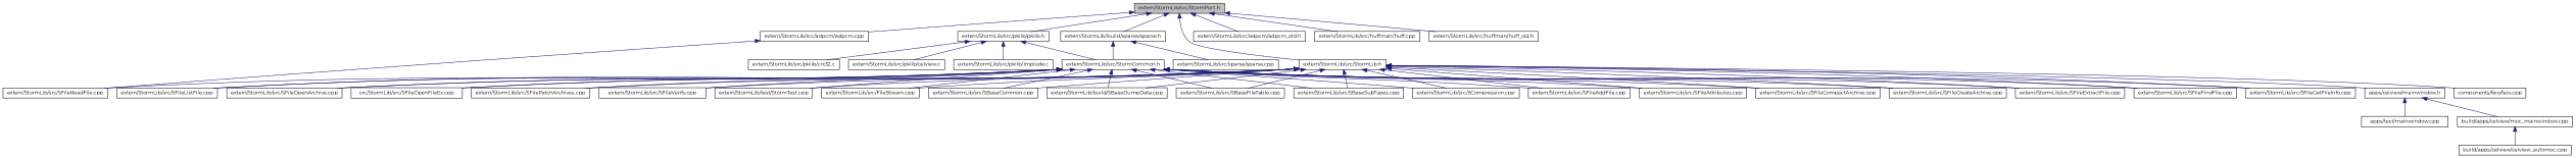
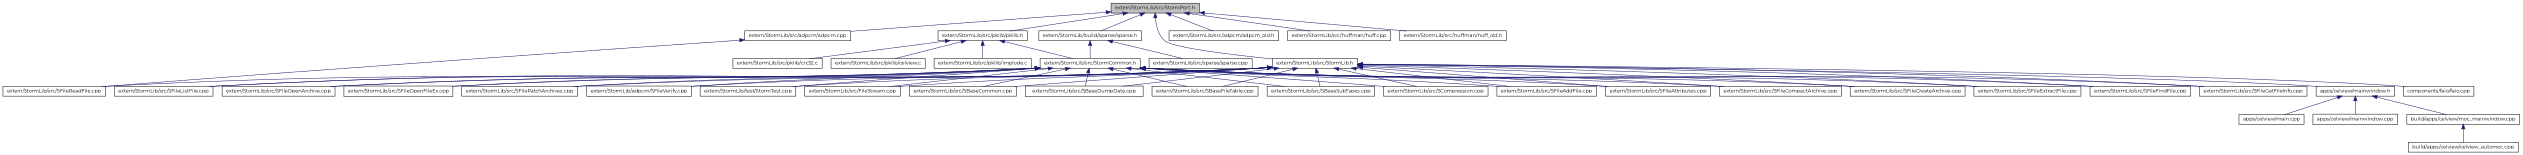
  digraph {
    fontname=Montserrat
    node [color=black fillcolor=white fontname=Montserrat fontsize=10 shape=record style=filled]
    edge [color=midnightblue dir=back fontname=Montserrat fontsize=10 labelfontname=Helvetica labelfontsize=10 style=solid]
    n1 [fillcolor=grey75 fontcolor=black height=0.2 label="extern/StormLib/src/StormPort.h" width=0.4]
    n2 [height=0.2 label="extern/StormLib/src/adpcm/adpcm.cpp" width=0.4]
    n3 [height=0.2 label="extern/StormLib/src/adpcm/adpcm_old.h" width=0.4]
    n4 [height=0.2 label="extern/StormLib/src/StormLib.h" width=0.4]
    n5 [height=0.2 label="extern/StormLib/src/pklib/pklib.h" width=0.4]
    n6 [height=0.2 label="extern/StormLib/build/sparse/sparse.h" width=0.4]
    n7 [height=0.2 label="extern/StormLib/src/huffman/huff.cpp" width=0.4]
    n8 [height=0.2 label="extern/StormLib/src/huffman/huff_old.h" width=0.4]
    n9 [height=0.2 label="extern/StormLib/src/SFileReadFile.cpp" width=0.4]
    n10 [height=0.2 label="apps/celview/mainwindow.h" width=0.4]
    n11 [height=0.2 label="components/faio/faio.cpp" width=0.4]
    n12 [height=0.2 label="extern/StormLib/src/FileStream.cpp" width=0.4]
    n13 [height=0.2 label="extern/StormLib/src/SBaseCommon.cpp" width=0.4]
-   n14 [height=0.2 label="extern/StormLib/build/SBaseDumpData.cpp" width=0.4]
+   n14 [height=0.2 label="extern/StormLib/src/SBaseDumpData.cpp" width=0.4]
    n15 [height=0.2 label="extern/StormLib/src/SBaseFileTable.cpp" width=0.4]
    n16 [height=0.2 label="extern/StormLib/src/SBaseSubTypes.cpp" width=0.4]
    n17 [height=0.2 label="extern/StormLib/src/SCompression.cpp" width=0.4]
    n18 [height=0.2 label="extern/StormLib/src/SFileAddFile.cpp" width=0.4]
    n19 [height=0.2 label="extern/StormLib/src/SFileAttributes.cpp" width=0.4]
    n20 [height=0.2 label="extern/StormLib/src/SFileCompactArchive.cpp" width=0.4]
    n21 [height=0.2 label="extern/StormLib/src/SFileCreateArchive.cpp" width=0.4]
    n22 [height=0.2 label="extern/StormLib/src/SFileExtractFile.cpp" width=0.4]
    n23 [height=0.2 label="extern/StormLib/src/SFileFindFile.cpp" width=0.4]
    n24 [height=0.2 label="extern/StormLib/src/SFileGetFileInfo.cpp" width=0.4]
    n25 [height=0.2 label="extern/StormLib/src/SFileListFile.cpp" width=0.4]
    n26 [height=0.2 label="extern/StormLib/src/SFileOpenArchive.cpp" width=0.4]
-   n27 [height=0.2 label="src/StormLib/src/SFileOpenFileEx.cpp" width=0.4]
+   n27 [height=0.2 label="extern/StormLib/src/SFileOpenFileEx.cpp" width=0.4]
    n28 [height=0.2 label="extern/StormLib/src/SFilePatchArchives.cpp" width=0.4]
-   n29 [height=0.2 label="extern/StormLib/src/SFileVerify.cpp" width=0.4]
+   n29 [height=0.2 label="extern/StormLib/adpcm/SFileVerify.cpp" width=0.4]
    n30 [height=0.2 label="extern/StormLib/test/StormTest.cpp" width=0.4]
    n31 [height=0.2 label="extern/StormLib/src/StormCommon.h" width=0.4]
    n32 [height=0.2 label="extern/StormLib/src/pklib/crc32.c" width=0.4]
    n33 [height=0.2 label="extern/StormLib/src/pklib/celview.c" width=0.4]
    n34 [height=0.2 label="extern/StormLib/src/pklib/implode.c" width=0.4]
    n35 [height=0.2 label="extern/StormLib/src/sparse/sparse.cpp" width=0.4]
-   n37 [height=0.2 label="apps/test/mainwindow.cpp" width=0.4]
+   n36 [height=0.2 label="apps/celview/main.cpp" width=0.4]
+   n37 [height=0.2 label="apps/celview/mainwindow.cpp" width=0.4]
    n38 [height=0.2 label="build/apps/celview/moc_mainwindow.cpp" width=0.4]
    n39 [height=0.2 label="build/apps/celview/celview_automoc.cpp" width=0.4]
    n1 -> n2
    n1 -> n3
    n1 -> n4
    n1 -> n5
    n1 -> n6
    n1 -> n7
    n1 -> n8
    n2 -> n9
    n4 -> n10
    n4 -> n11
    n4 -> n12
    n4 -> n13
    n4 -> n14
    n4 -> n15
    n4 -> n16
    n4 -> n17
    n4 -> n18
    n4 -> n19
    n4 -> n20
    n4 -> n21
    n4 -> n22
    n4 -> n23
    n4 -> n24
    n4 -> n25
    n4 -> n26
    n4 -> n27
    n4 -> n28
    n4 -> n29
    n4 -> n30
    n5 -> n31
    n5 -> n32
    n5 -> n33
    n5 -> n34
    n6 -> n31
    n6 -> n35
+   n10 -> n36
    n10 -> n37
    n10 -> n38
    n31 -> n9
    n31 -> n12
    n31 -> n13
    n31 -> n14
    n31 -> n15
    n31 -> n16
    n31 -> n17
    n31 -> n18
    n31 -> n19
    n31 -> n20
    n31 -> n21
    n31 -> n22
    n31 -> n23
    n31 -> n24
    n31 -> n25
    n31 -> n26
    n31 -> n27
    n31 -> n28
    n31 -> n29
    n31 -> n30
    n38 -> n39
  }
